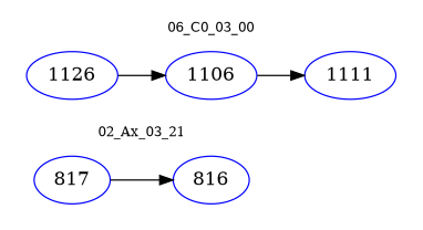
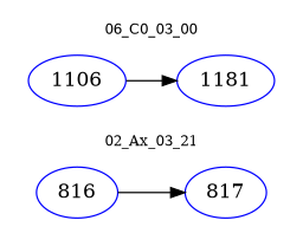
  digraph {
    rankdir=LR
    node [color=blue]
    edge [color=black]
    n1 [label=816]
    n2 [label=817]
-   n3 [label=1126]
    n4 [label=1106]
-   n5 [label=1111]
+   n5 [label=1181]
    subgraph cluster_1 {
      color=white
      fontsize=10
      label="02_Ax_03_21"
      n1
      n2
    }
    subgraph cluster_2 {
      color=white
      fontsize=10
      label="06_C0_03_00"
-     n3
      n4
      n5
    }
-   n2 -> n1
-   n3 -> n4
+   n1 -> n2
    n4 -> n5
  }
